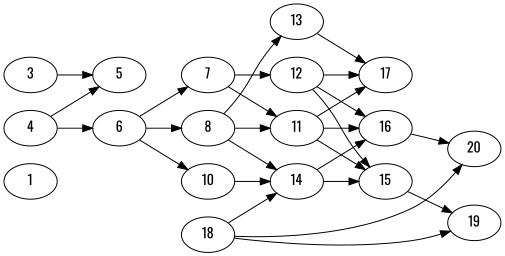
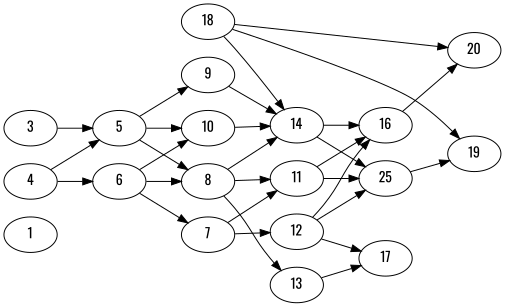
  digraph {
    fontname=Oswald
    rankdir=LR
    node [alpha=0.02 fontname=Oswald]
    edge [fontname=Oswald]
    1 [alpha=0.01 expect_size=45979648]
    5 [alpha=0.08 expect_size=37598208]
    8 [alpha=0.01 expect_size=30476288]
+   9 [expect_size=17931264]
    10 [alpha=0.14 expect_size=50048000]
    11 [expect_size=46487552]
    13 [expect_size=33303552]
    14 [alpha=0.00 expect_size=46787584]
    3 [alpha=0.06 expect_size=39486464]
    6 [alpha=0.09 expect_size=38341632]
    7 [alpha=0.12 expect_size=45395968]
    12 [alpha=0.08 expect_size=48209920]
    4 [alpha=0.11 expect_size=37555200]
-   15 [alpha=0.13 expect_size=25251840]
+   15 [alpha=0.13 expect_size=25251840 label=25]
    16 [alpha=0.11 expect_size=44319744]
    17 [alpha=0.19 expect_size=19389440]
    19 [alpha=0.19 expect_size=50847744]
    20 [alpha=0.18 expect_size=8987648]
    18 [alpha=0.14 expect_size=48699392]
+   5 -> 8
+   5 -> 9
+   5 -> 10
    8 -> 11
    8 -> 13
    8 -> 14
+   9 -> 14
    10 -> 14
    11 -> 15
    11 -> 16
-   11 -> 17
    13 -> 17
    14 -> 15
    14 -> 16
    3 -> 5
    6 -> 8
    6 -> 10
    6 -> 7
    7 -> 11
    7 -> 12
    12 -> 15
    12 -> 16
    12 -> 17
    4 -> 5
    4 -> 6
    15 -> 19
    16 -> 20
    18 -> 14
    18 -> 19
    18 -> 20
  }
